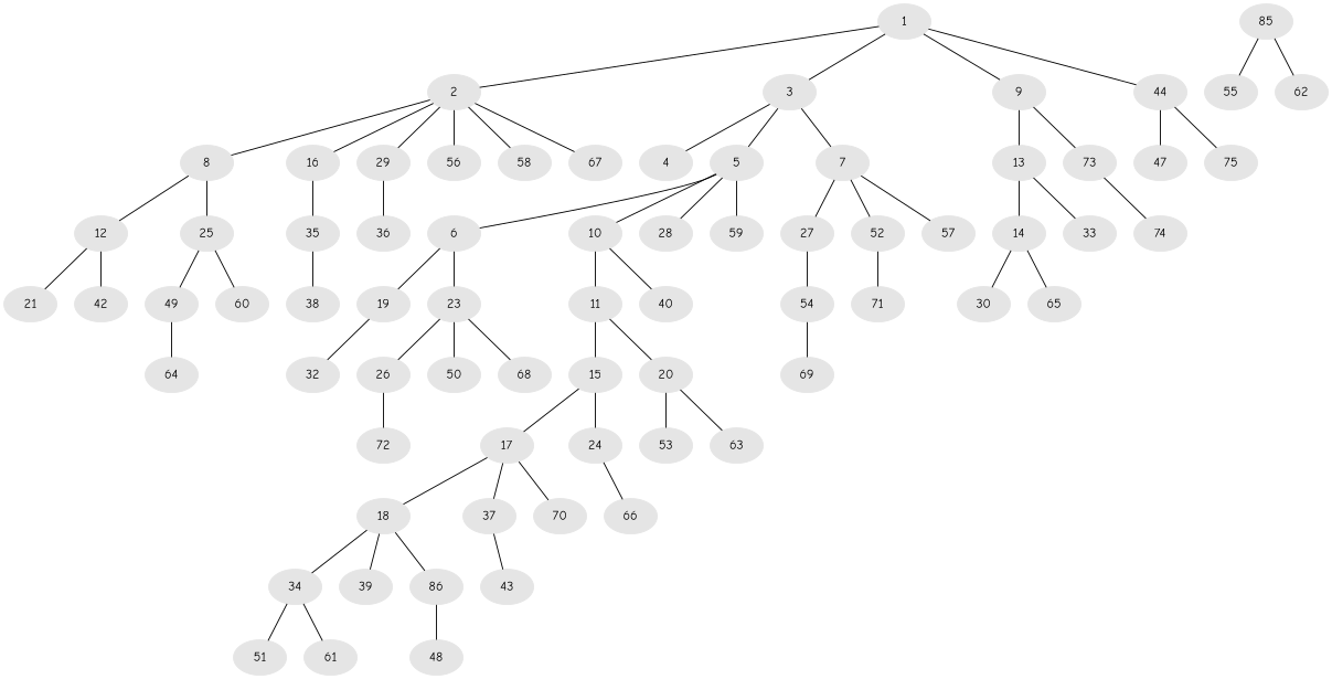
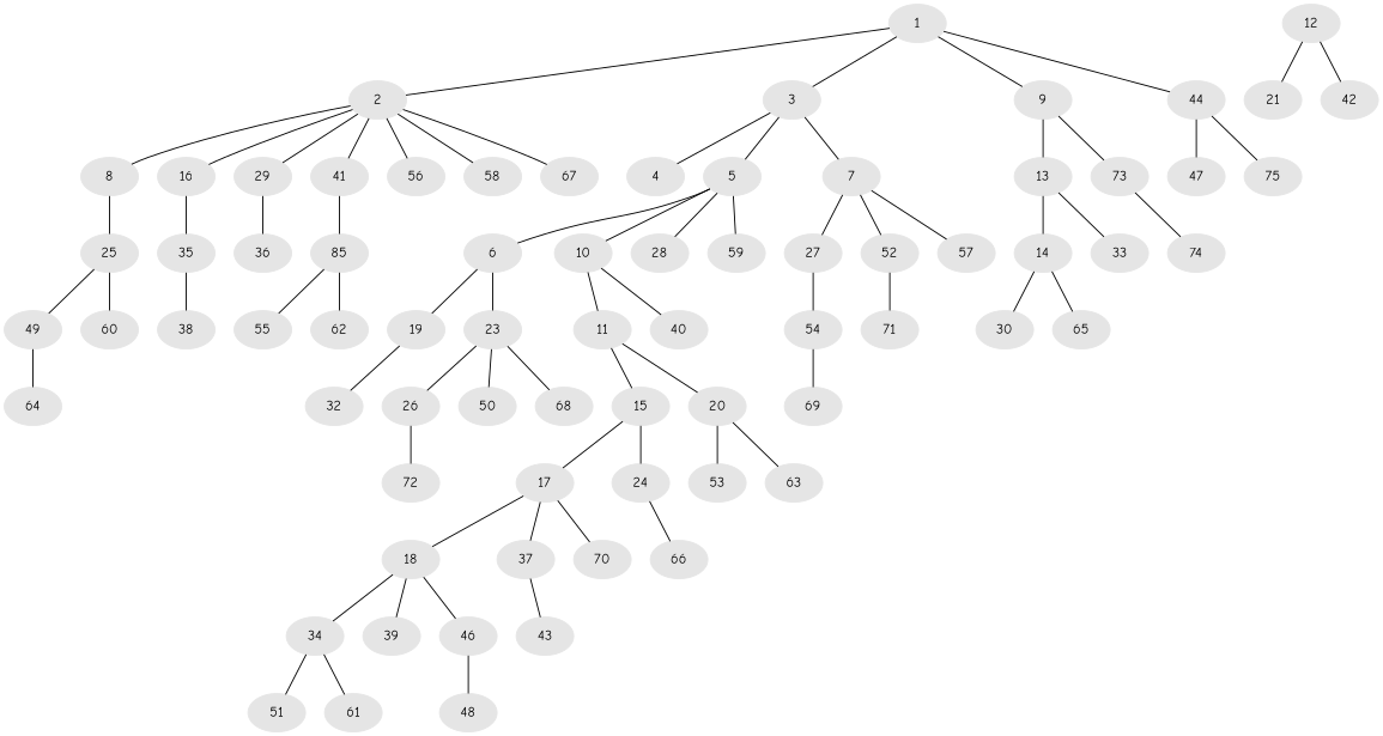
  graph {
    fontname="Comic Neue"
    node [color=gray90 fontname="Comic Neue" style=filled]
    edge [fontname="Comic Neue"]
    1
    2
    3
    9
    44
    8
    16
    29
+   41
    56
    58
    67
    4
    5
    7
    13
    73
    47
    75
    12
    25
    35
    36
    n24 [label=85]
    6
    10
    28
    59
    27
    52
    57
    19
    23
    11
    40
    32
    26
    50
    68
    54
    71
    21
    42
    49
    60
    14
    33
    74
    15
    20
    17
    24
    53
    63
    30
    65
    18
    37
    70
    66
    38
    34
    39
-   46 [label=86]
+   46
    43
    51
    61
    48
    72
    64
    69
    55
    62
    1 -- 2
    1 -- 3
    1 -- 9
    1 -- 44
    2 -- 8
    2 -- 16
    2 -- 29
+   2 -- 41
    2 -- 56
    2 -- 58
    2 -- 67
    3 -- 4
    3 -- 5
    3 -- 7
    9 -- 13
    9 -- 73
    44 -- 47
    44 -- 75
-   8 -- 12
    8 -- 25
    16 -- 35
    29 -- 36
+   41 -- n24
    5 -- 6
    5 -- 10
    5 -- 28
    5 -- 59
    7 -- 27
    7 -- 52
    7 -- 57
    13 -- 14
    13 -- 33
    73 -- 74
    12 -- 21
    12 -- 42
    25 -- 49
    25 -- 60
    35 -- 38
    n24 -- 55
    n24 -- 62
    6 -- 19
    6 -- 23
    10 -- 11
    10 -- 40
    27 -- 54
    52 -- 71
    19 -- 32
    23 -- 26
    23 -- 50
    23 -- 68
    11 -- 15
    11 -- 20
    26 -- 72
    54 -- 69
    49 -- 64
    14 -- 30
    14 -- 65
    15 -- 17
    15 -- 24
    20 -- 53
    20 -- 63
    17 -- 18
    17 -- 37
    17 -- 70
    24 -- 66
    18 -- 34
    18 -- 39
    18 -- 46
    37 -- 43
    34 -- 51
    34 -- 61
    46 -- 48
  }
